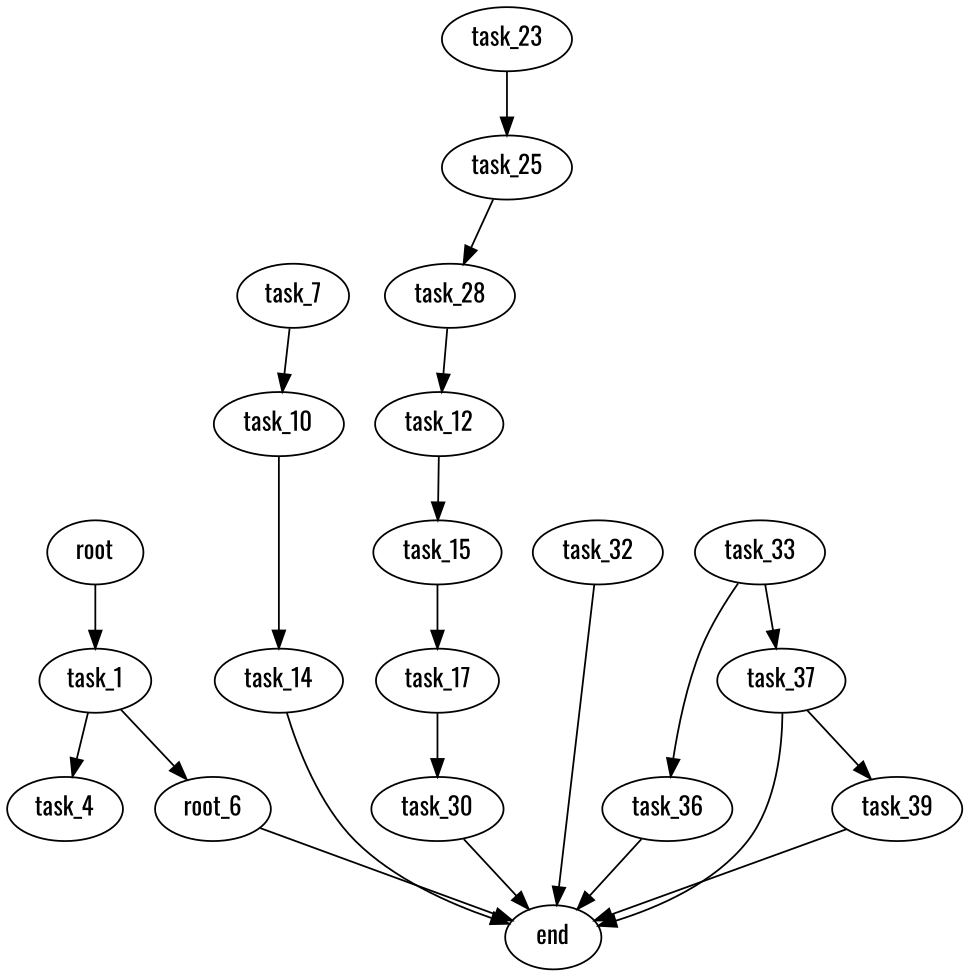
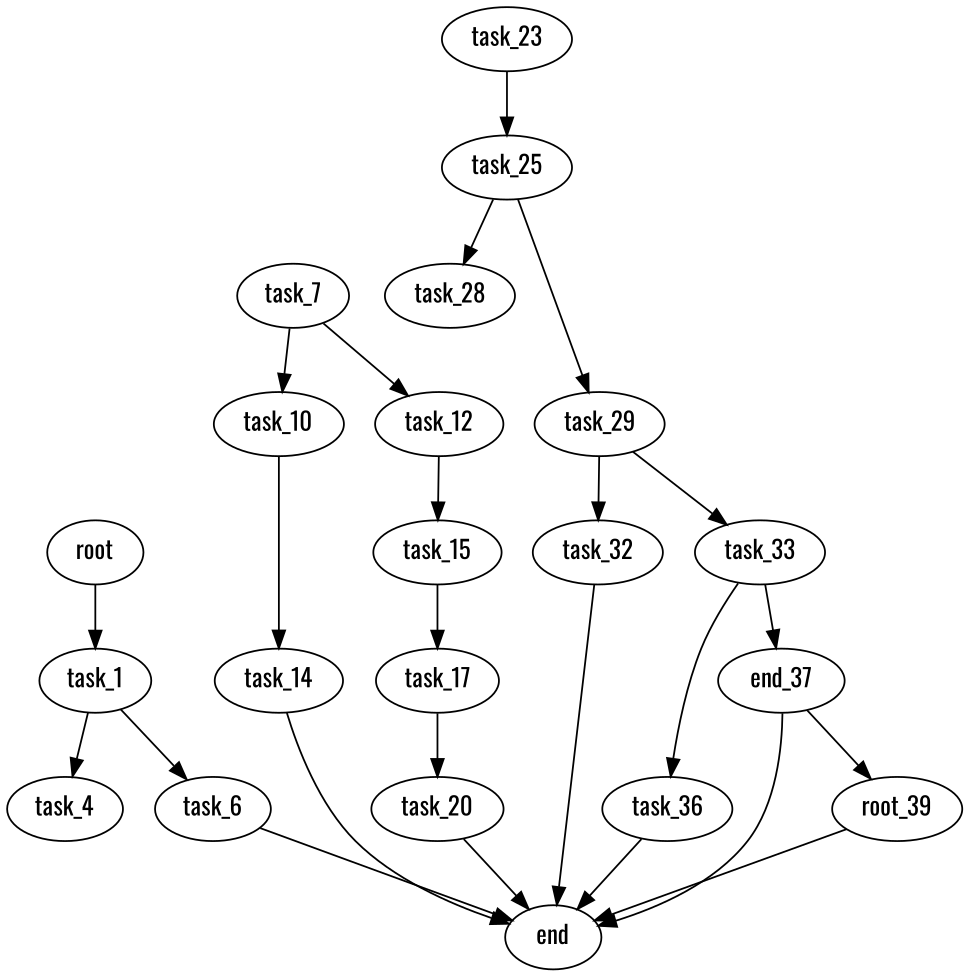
  digraph {
    fontname=Oswald
    node [fontname=Oswald]
    edge [fontname=Oswald]
    root
    task_1
    task_4
-   task_6 [label=root_6]
+   task_6
    end
    task_7
    task_10
    task_12
    task_14
    task_15
    task_17
-   task_20 [label=task_30]
+   task_20
    task_23
    task_25
    task_28
+   task_29
    task_32
    task_33
    task_36
-   task_37
-   task_39
+   task_37 [label=end_37]
+   task_39 [label=root_39]
    root -> task_1
    task_1 -> task_4
    task_1 -> task_6
    task_6 -> end
    task_7 -> task_10
-   task_28 -> task_12
+   task_7 -> task_12
    task_10 -> task_14
    task_12 -> task_15
    task_14 -> end
    task_15 -> task_17
    task_17 -> task_20
    task_20 -> end
    task_23 -> task_25
    task_25 -> task_28
+   task_25 -> task_29
+   task_29 -> task_32
+   task_29 -> task_33
    task_32 -> end
    task_33 -> task_36
    task_33 -> task_37
    task_36 -> end
    task_37 -> end
    task_37 -> task_39
    task_39 -> end
  }
